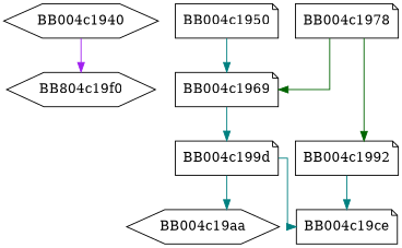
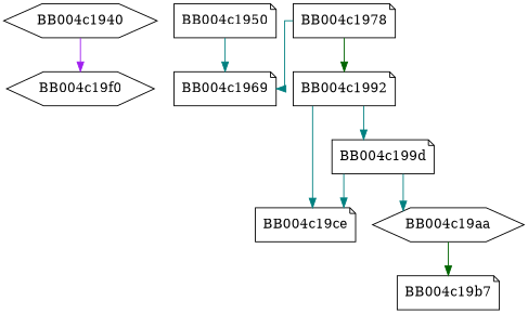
  digraph {
    splines=ortho
    node [shape=note]
    edge [color=teal]
    BB004c1940 [shape=hexagon]
-   BB004c19f0 [shape=hexagon label=BB804c19f0]
+   BB004c19f0 [shape=hexagon]
    BB004c1950
    BB004c1969
    BB004c1978
    BB004c1992
    BB004c19ce
    BB004c199d
    BB004c19aa [shape=hexagon]
+   BB004c19b7
    BB004c1940 -> BB004c19f0 [color=purple]
    BB004c1950 -> BB004c1969
-   BB004c1978 -> BB004c1969 [color=darkgreen]
+   BB004c1978 -> BB004c1969
    BB004c1978 -> BB004c1992 [color=darkgreen]
    BB004c1992 -> BB004c19ce
-   BB004c1969 -> BB004c199d
+   BB004c1992 -> BB004c199d
    BB004c199d -> BB004c19ce
    BB004c199d -> BB004c19aa
+   BB004c19aa -> BB004c19b7 [color=darkgreen]
  }
